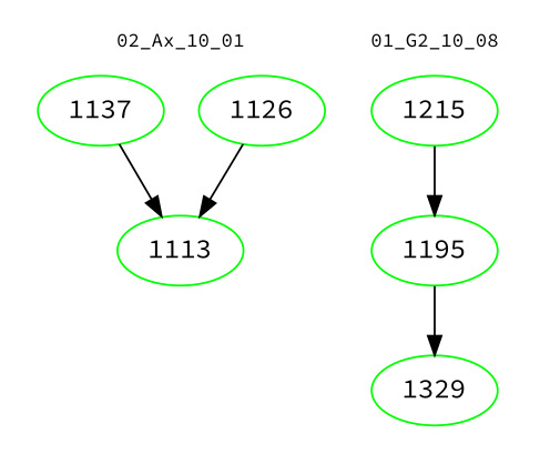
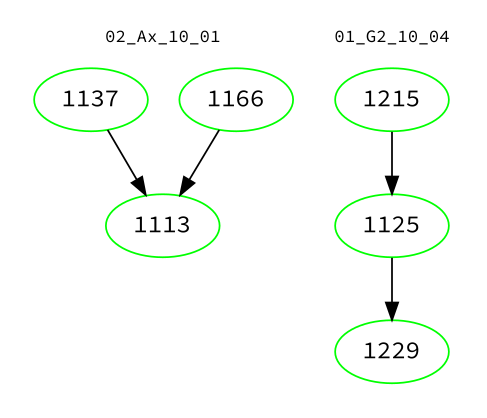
  digraph {
    fontname="Source Code Pro"
    node [color=green fontname="Source Code Pro"]
    edge [color=black fontname="Source Code Pro"]
-   n1 [label=1126]
+   n1 [label=1166]
    n2 [label=1113]
    n3 [label=1137]
    n4 [label=1215]
-   n5 [label=1195]
-   n6 [label=1329]
+   n5 [label=1125]
+   n6 [label=1229]
    subgraph cluster_1 {
      color=white
      fontsize=10
      label="02_Ax_10_01"
      n1
      n2
      n3
    }
    subgraph cluster_2 {
      color=white
      fontsize=10
-     label="01_G2_10_08"
+     label="01_G2_10_04"
      n4
      n5
      n6
    }
    n1 -> n2
    n3 -> n2
    n4 -> n5
    n5 -> n6
  }
